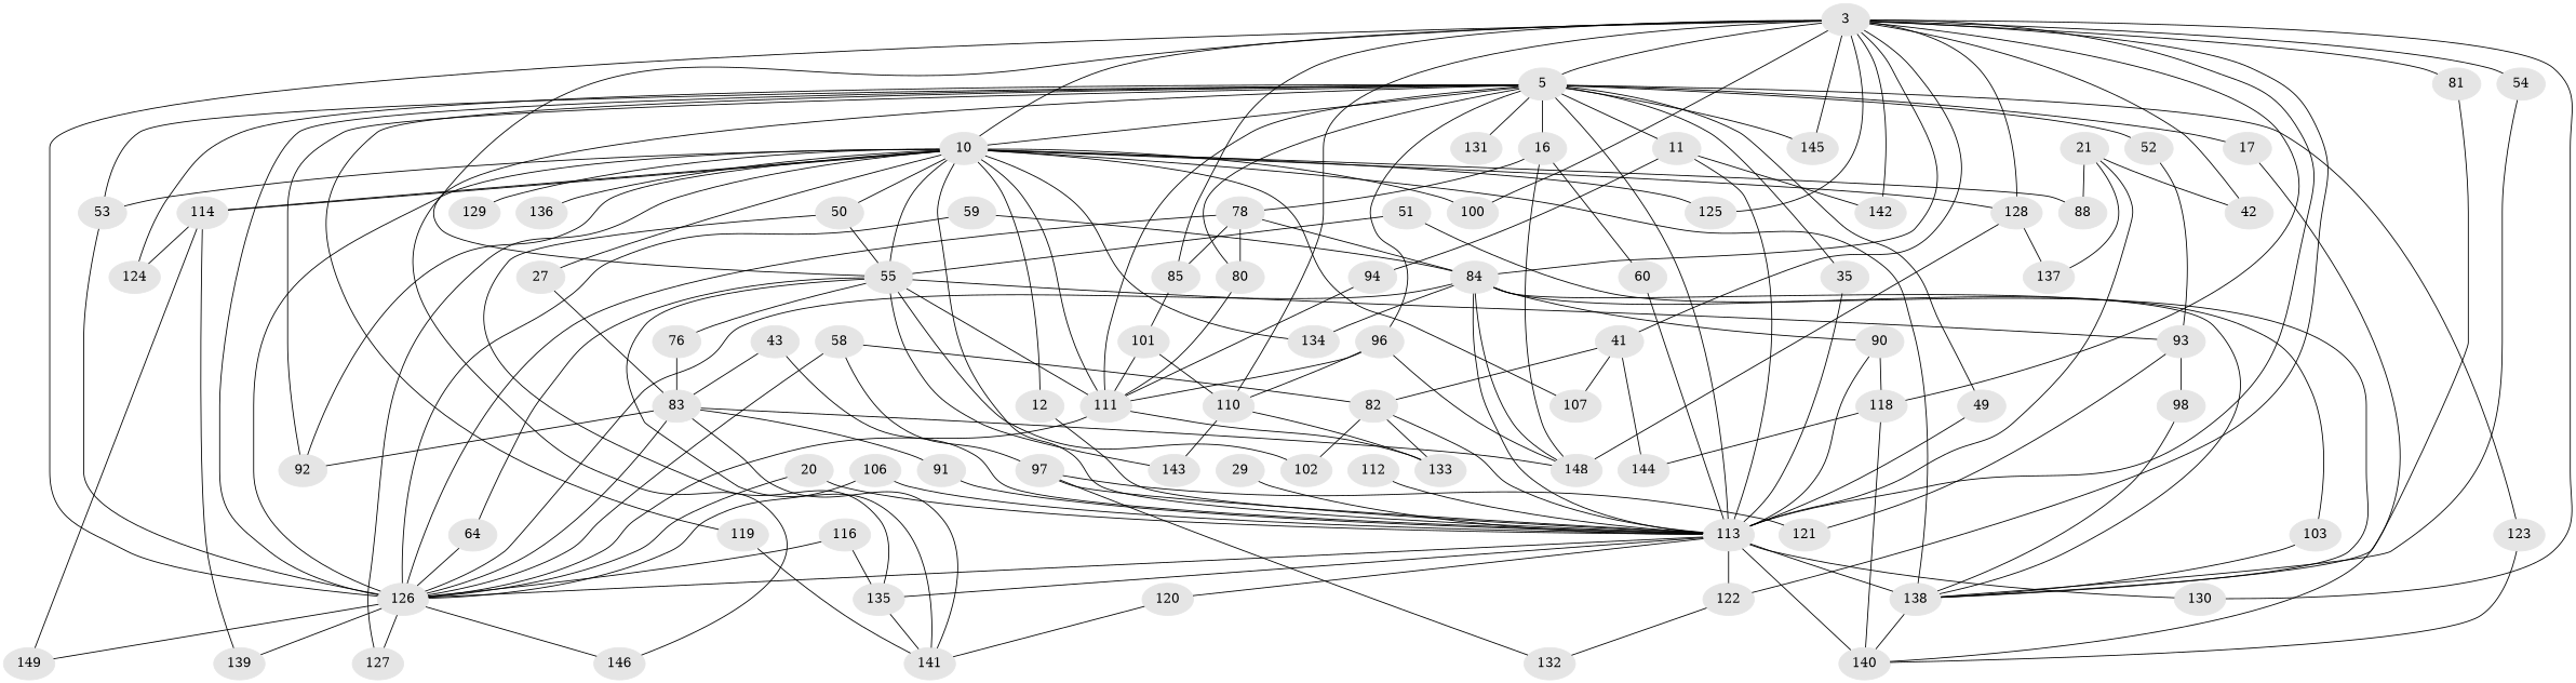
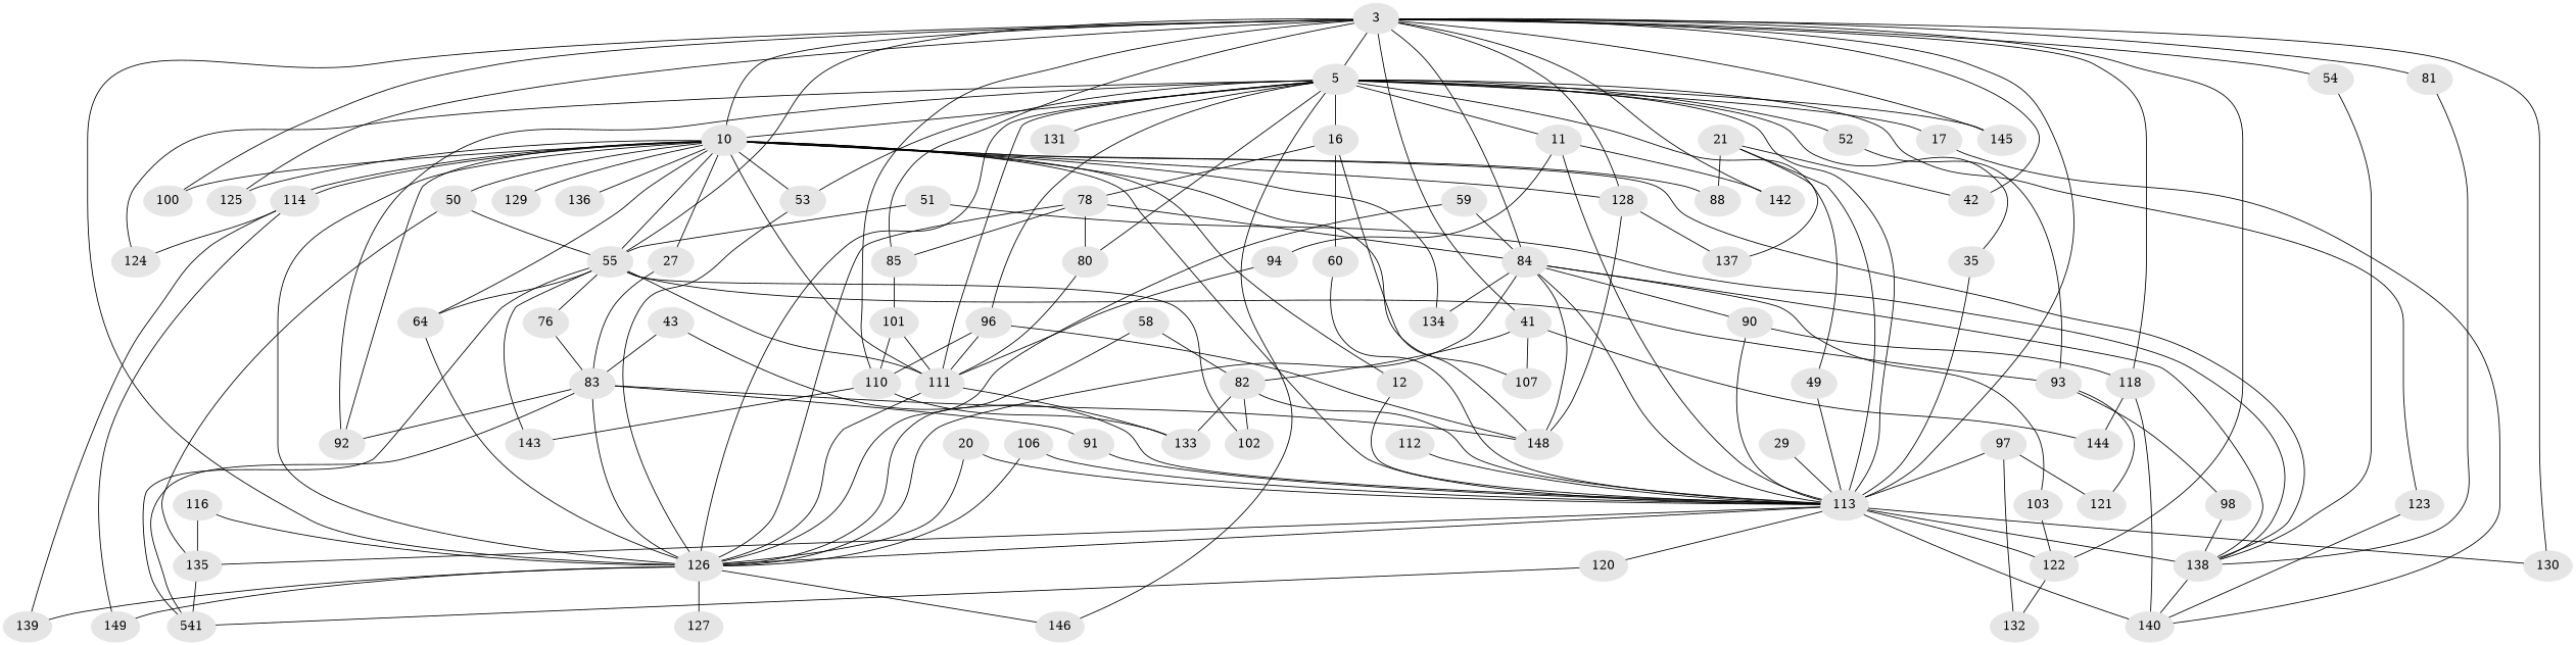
  graph {
    node [color=gray90 style=filled]
    3 [super="+2"]
    5 [super="+1"]
    10 [super="+4"]
    41
    42
    54
    55 [super="+32+13"]
    81
    84 [super="+56+71+23"]
    85
    100
    110 [super="+48"]
    113 [super="+39+9"]
    118 [super="+86+105"]
    122
    125
    126 [super="+18+7+33"]
    128 [super="+115"]
    130
    142
    145
    11
    16
    17
    35
    49
    52
    53 [super="+34"]
    80 [super="+65"]
    92 [super="+77"]
    96 [super="+45"]
    111 [super="+19+108+104"]
-   119
    123
    124
    131
    146
    12
    27
    50 [super="+37"]
    88
    107
    114
    127
    129
    134
    136
    138 [super="+79+99+95"]
    82 [super="+57"]
    144
    93
    64
    76
    102
-   141 [super="+70"]
+   141 [super="+70" label=541]
    143
    148 [super="+87"]
    90
    103
    101 [super="+74"]
    133 [super="+66"]
    140 [super="+89+109+117"]
    135 [super="+69"]
    120
    132
    139
    149
    137
    94
    60
    78 [super="+63+75+30"]
    83 [super="+15"]
    20
    21
    91
    29
    43
    51
    98
    121
    58
    97 [super="+73"]
    59
    106
    112
    116
    3 -- 5 [weight=4]
    3 -- 10 [weight=4]
    3 -- 41
    3 -- 42
    3 -- 54
    3 -- 55
    3 -- 81
    3 -- 84 [weight=3]
    3 -- 85
    3 -- 100
    3 -- 110 [weight=2]
    3 -- 113 [weight=5]
    3 -- 118 [weight=3]
    3 -- 122
    3 -- 125
    3 -- 126 [weight=6]
    3 -- 128
    3 -- 130
    3 -- 142
    3 -- 145
    5 -- 10 [weight=4]
    5 -- 113 [weight=5]
    5 -- 126 [weight=4]
    5 -- 145
    5 -- 11
    5 -- 16 [weight=2]
    5 -- 17 [weight=2]
    5 -- 35
    5 -- 49
    5 -- 52 [weight=2]
    5 -- 53
    5 -- 80 [weight=2]
    5 -- 92
    5 -- 96
    5 -- 111 [weight=2]
-   5 -- 119
    5 -- 123
    5 -- 124
    5 -- 131
    5 -- 146
    10 -- 55 [weight=2]
    10 -- 100
    10 -- 113 [weight=4]
    10 -- 125
    10 -- 126 [weight=4]
    10 -- 128 [weight=2]
    10 -- 53
    10 -- 92
    10 -- 111 [weight=4]
    10 -- 12
    10 -- 27
    10 -- 50 [weight=2]
    10 -- 88
    10 -- 107
    10 -- 114
    10 -- 114
-   10 -- 127
+   10 -- 64
    10 -- 129 [weight=2]
    10 -- 134
    10 -- 136 [weight=2]
    10 -- 138 [weight=2]
    41 -- 107
    41 -- 82
    41 -- 144
    54 -- 138
    55 -- 111
    55 -- 93
    55 -- 64
    55 -- 76
    55 -- 102
    55 -- 141
    55 -- 143
    81 -- 138
    84 -- 113
    84 -- 126
    84 -- 134
    84 -- 138
    84 -- 148
    84 -- 90
    84 -- 103
    85 -- 101
    110 -- 143
    110 -- 133
    113 -- 122
    113 -- 126 [weight=6]
    113 -- 130
    113 -- 138 [weight=8]
    113 -- 140 [weight=3]
    113 -- 135 [weight=2]
    113 -- 120
    118 -- 144
    118 -- 140 [weight=2]
    122 -- 132
    126 -- 146
    126 -- 127
    126 -- 139
    126 -- 149
    128 -- 148
    128 -- 137
    11 -- 113
    11 -- 142
    11 -- 94
    16 -- 148
    16 -- 60
    16 -- 78
    17 -- 140
    35 -- 113
    49 -- 113
    52 -- 93
    53 -- 126
    80 -- 111
    96 -- 110
    96 -- 111 [weight=2]
    96 -- 148
    111 -- 126
    111 -- 133
-   119 -- 141
    123 -- 140
    12 -- 113
    27 -- 83
    50 -- 55
    50 -- 135
    114 -- 124
    114 -- 139
    114 -- 149
    138 -- 140
    82 -- 113
    82 -- 102
    82 -- 133
    93 -- 98
    93 -- 121
    64 -- 126
    76 -- 83
    90 -- 113
    90 -- 118
-   103 -- 138
+   103 -- 122
    101 -- 110
    101 -- 111
    135 -- 141
    120 -- 141
    94 -- 111
    60 -- 113
    78 -- 84 [weight=2]
    78 -- 85
    78 -- 126
    78 -- 80
    83 -- 126 [weight=3]
    83 -- 92
    83 -- 141
    83 -- 148
    83 -- 91
    20 -- 113
    20 -- 126
    21 -- 42
    21 -- 113
    21 -- 88
    21 -- 137
    91 -- 113
    29 -- 113 [weight=2]
    43 -- 113
    43 -- 83
    51 -- 55
    51 -- 138
    98 -- 138
    58 -- 126
    58 -- 82
-   58 -- 97
    97 -- 113 [weight=2]
    97 -- 132
    97 -- 121
    59 -- 84
    59 -- 126
    106 -- 113
    106 -- 126
    112 -- 113
    116 -- 126
    116 -- 135
  }
